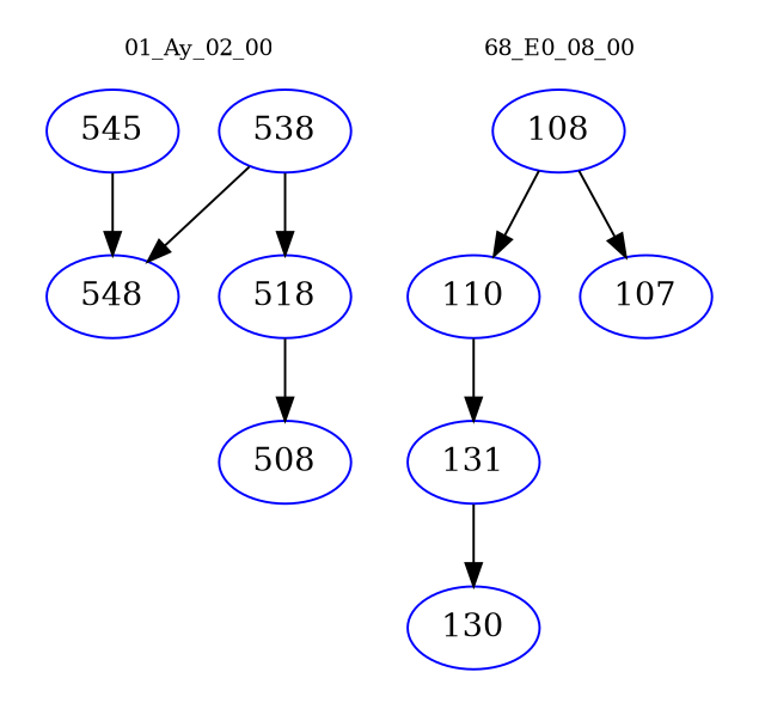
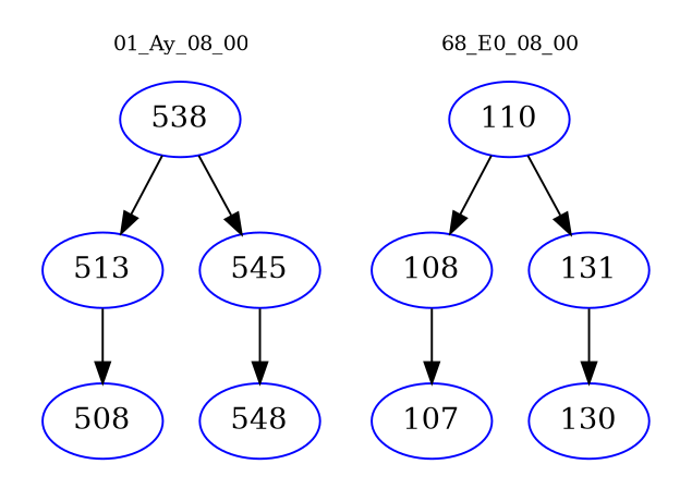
  digraph {
    node [color=blue]
    edge [color=black]
    n1 [label=538]
-   n2 [label=518]
+   n2 [label=513]
    n3 [label=545]
    n4 [label=508]
    n5 [label=548]
    n6 [label=110]
    n7 [label=108]
    n8 [label=131]
    n9 [label=107]
    n10 [label=130]
    subgraph cluster_1 {
      color=white
      fontsize=10
-     label="01_Ay_02_00"
+     label="01_Ay_08_00"
      n1
      n2
      n3
      n4
      n5
    }
    subgraph cluster_2 {
      color=white
      fontsize=10
      label="68_E0_08_00"
      n6
      n7
      n8
      n9
      n10
    }
    n1 -> n2
-   n1 -> n5
+   n1 -> n3
    n2 -> n4
    n3 -> n5
-   n7 -> n6
+   n6 -> n7
    n6 -> n8
    n7 -> n9
    n8 -> n10
  }
